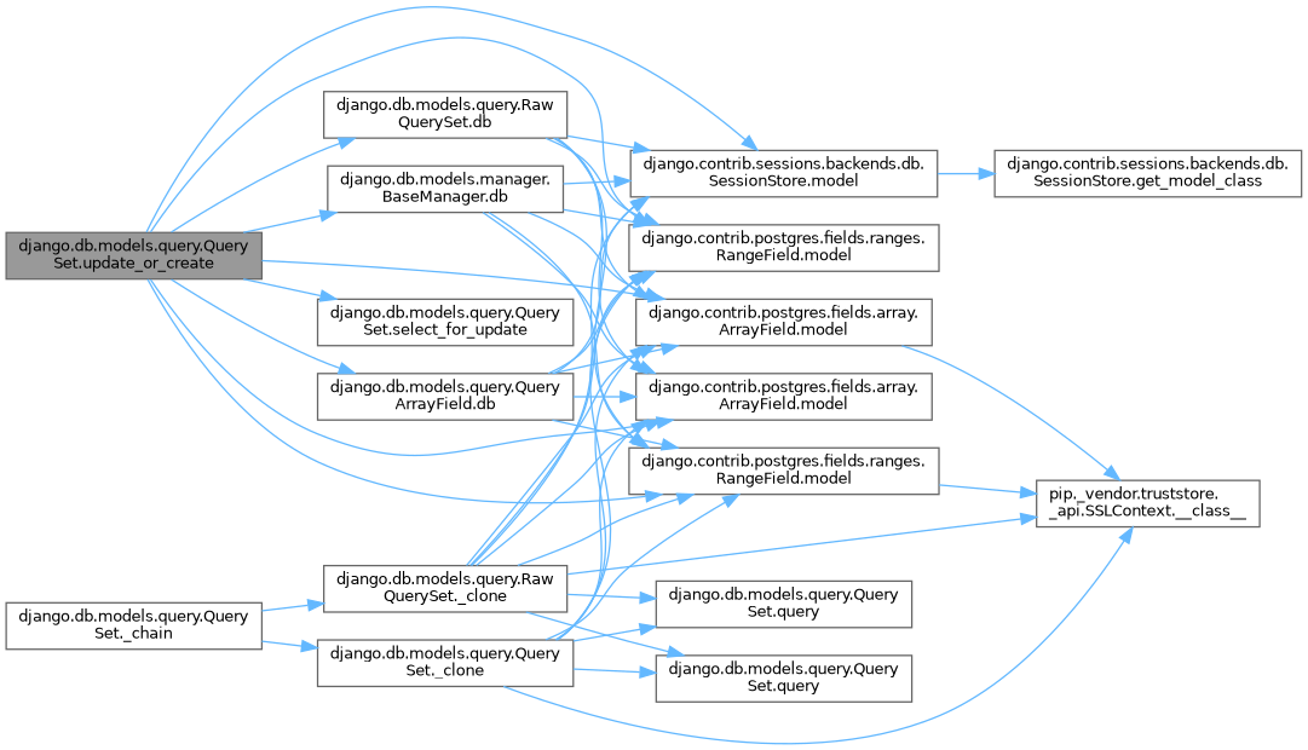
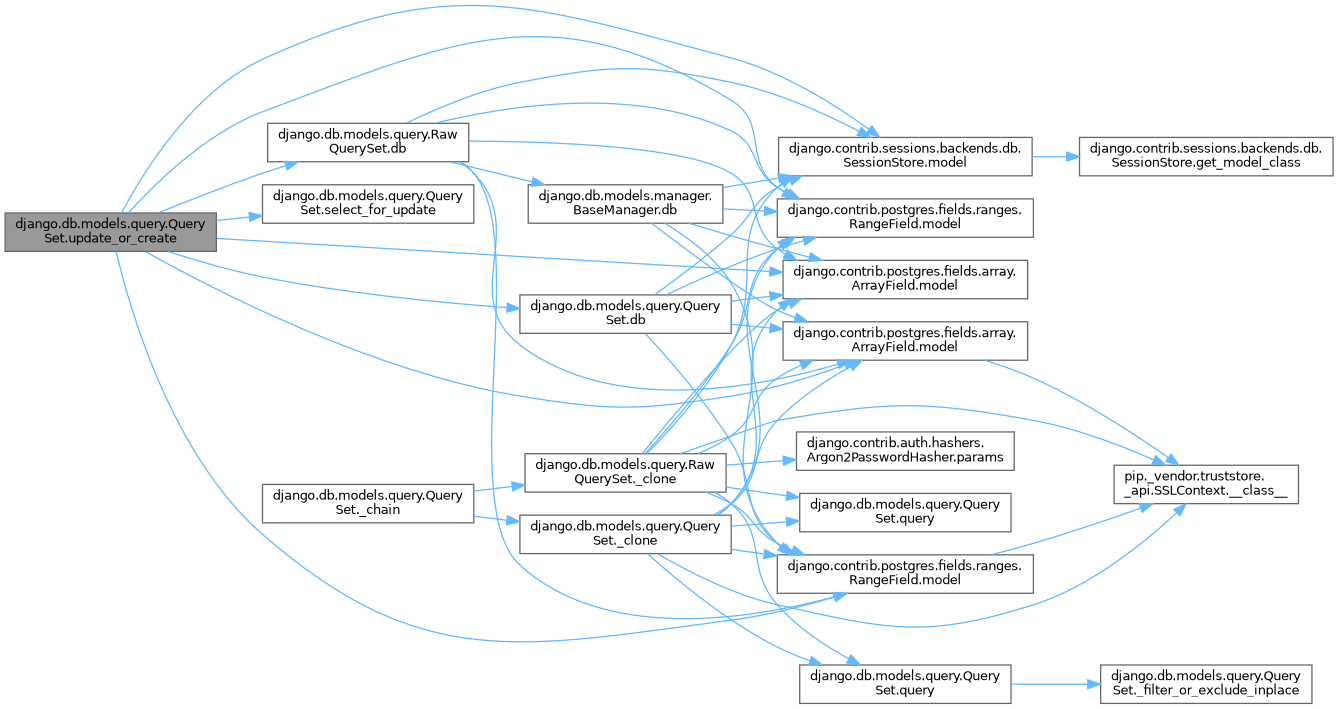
  digraph {
    rankdir=LR
    node [color=grey40 fillcolor=white fontname=Helvetica fontsize=10 shape=box style=filled]
    edge [color=steelblue1 fontname=Helvetica fontsize=10 labelfontname=Helvetica labelfontsize=10 style=solid]
    n1 [color=gray40 fillcolor=grey60 fontcolor=black height=0.2 label="django.db.models.query.Query\lSet.update_or_create" width=0.4]
    n2 [height=0.2 label="django.db.models.manager.\lBaseManager.db" width=0.4]
    n3 [height=0.2 label="django.contrib.postgres.fields.array.\lArrayField.model" width=0.4]
    n4 [height=0.2 label="django.contrib.postgres.fields.array.\lArrayField.model" width=0.4]
    n5 [height=0.2 label="django.contrib.postgres.fields.ranges.\lRangeField.model" width=0.4]
    n6 [height=0.2 label="django.contrib.postgres.fields.ranges.\lRangeField.model" width=0.4]
    n7 [height=0.2 label="django.contrib.sessions.backends.db.\lSessionStore.model" width=0.4]
-   n8 [height=0.2 label="django.db.models.query.Query\lArrayField.db" width=0.4]
+   n8 [height=0.2 label="django.db.models.query.Query\lSet.db" width=0.4]
    n9 [height=0.2 label="django.db.models.query.Raw\lQuerySet.db" width=0.4]
    n10 [height=0.2 label="django.db.models.query.Query\lSet.select_for_update" width=0.4]
    n11 [height=0.2 label="pip._vendor.truststore.\l_api.SSLContext.__class__" width=0.4]
    n12 [height=0.2 label="django.contrib.sessions.backends.db.\lSessionStore.get_model_class" width=0.4]
    n13 [height=0.2 label="django.db.models.query.Query\lSet._chain" width=0.4]
    n14 [height=0.2 label="django.db.models.query.Query\lSet._clone" width=0.4]
    n15 [height=0.2 label="django.db.models.query.Raw\lQuerySet._clone" width=0.4]
    n16 [height=0.2 label="django.db.models.query.Query\lSet.query" width=0.4]
    n17 [height=0.2 label="django.db.models.query.Query\lSet.query" width=0.4]
-   n1 -> n2
+   n18 [height=0.2 label="django.contrib.auth.hashers.\lArgon2PasswordHasher.params" width=0.4]
+   n19 [height=0.2 label="django.db.models.query.Query\lSet._filter_or_exclude_inplace" width=0.4]
+   n9 -> n2
    n1 -> n3
    n1 -> n4
    n1 -> n5
    n1 -> n6
    n1 -> n7
    n1 -> n8
    n1 -> n9
    n1 -> n10
    n2 -> n3
    n2 -> n4
    n2 -> n5
    n2 -> n6
    n2 -> n7
    n3 -> n11
    n5 -> n11
    n7 -> n12
    n8 -> n3
    n8 -> n4
    n8 -> n5
    n8 -> n6
    n8 -> n7
    n9 -> n3
    n9 -> n4
    n9 -> n5
    n9 -> n6
    n9 -> n7
    n13 -> n14
    n13 -> n15
    n14 -> n3
    n14 -> n4
    n14 -> n5
    n14 -> n6
    n14 -> n11
    n14 -> n16
    n14 -> n17
    n15 -> n3
    n15 -> n4
    n15 -> n5
    n15 -> n6
    n15 -> n7
    n15 -> n11
    n15 -> n16
    n15 -> n17
+   n15 -> n18
+   n16 -> n19
  }
